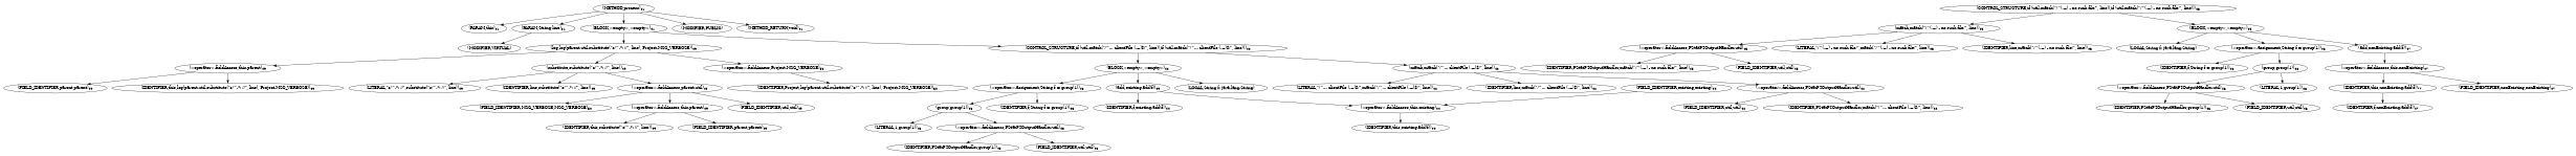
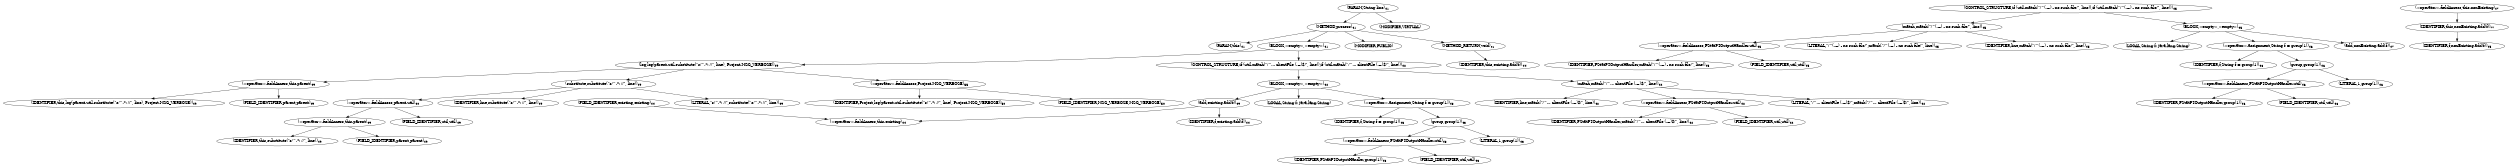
  digraph {
    n1 [label=<(METHOD,process)<SUB>41</SUB>>]
    n2 [label=<(PARAM,this)<SUB>41</SUB>>]
-   n3 [label=<(PARAM,String line)<SUB>31</SUB>>]
+   n3 [label=<(PARAM,String line)<SUB>41</SUB>>]
    n4 [label=<(BLOCK,&lt;empty&gt;,&lt;empty&gt;)<SUB>41</SUB>>]
    n5 [label=<(MODIFIER,PUBLIC)>]
    n6 [label=<(METHOD_RETURN,void)<SUB>41</SUB>>]
    n7 [label=<(MODIFIER,VIRTUAL)>]
    n8 [label=<(CONTROL_STRUCTURE,if (util.match(&quot;/^... clientFile (.+)$/&quot;, line)),if (util.match(&quot;/^... clientFile (.+)$/&quot;, line)))<SUB>42</SUB>>]
    n9 [label=<(log,log(parent.util.substitute(&quot;s/^.*: //&quot;, line), Project.MSG_VERBOSE))<SUB>49</SUB>>]
    n10 [label=<(match,match(&quot;/^... clientFile (.+)$/&quot;, line))<SUB>42</SUB>>]
    n11 [label=<(BLOCK,&lt;empty&gt;,&lt;empty&gt;)<SUB>42</SUB>>]
    n12 [label=<(&lt;operator&gt;.fieldAccess,this.parent)<SUB>49</SUB>>]
    n13 [label=<(substitute,substitute(&quot;s/^.*: //&quot;, line))<SUB>49</SUB>>]
    n14 [label=<(&lt;operator&gt;.fieldAccess,Project.MSG_VERBOSE)<SUB>55</SUB>>]
    n15 [label=<(&lt;operator&gt;.fieldAccess,FStatP4OutputHandler.util)<SUB>42</SUB>>]
    n16 [label=<(LITERAL,&quot;/^... clientFile (.+)$/&quot;,match(&quot;/^... clientFile (.+)$/&quot;, line))<SUB>42</SUB>>]
    n17 [label=<(IDENTIFIER,line,match(&quot;/^... clientFile (.+)$/&quot;, line))<SUB>42</SUB>>]
    n18 [label=<(LOCAL,String f: java.lang.String)>]
    n19 [label=<(&lt;operator&gt;.assignment,String f = group(1))<SUB>43</SUB>>]
    n20 [label=<(add,existing.add(f))<SUB>49</SUB>>]
    n21 [label=<(IDENTIFIER,FStatP4OutputHandler,match(&quot;/^... clientFile (.+)$/&quot;, line))<SUB>42</SUB>>]
    n22 [label=<(FIELD_IDENTIFIER,util,util)<SUB>42</SUB>>]
    n23 [label=<(IDENTIFIER,f,String f = group(1))<SUB>43</SUB>>]
    n24 [label=<(group,group(1))<SUB>43</SUB>>]
    n25 [label=<(&lt;operator&gt;.fieldAccess,this.existing)<SUB>44</SUB>>]
    n26 [label=<(IDENTIFIER,f,existing.add(f))<SUB>44</SUB>>]
    n27 [label=<(&lt;operator&gt;.fieldAccess,FStatP4OutputHandler.util)<SUB>43</SUB>>]
    n28 [label=<(LITERAL,1,group(1))<SUB>43</SUB>>]
    n29 [label=<(IDENTIFIER,FStatP4OutputHandler,group(1))<SUB>43</SUB>>]
    n30 [label=<(FIELD_IDENTIFIER,util,util)<SUB>43</SUB>>]
    n31 [label=<(IDENTIFIER,this,existing.add(f))<SUB>44</SUB>>]
    n32 [label=<(FIELD_IDENTIFIER,existing,existing)<SUB>44</SUB>>]
    n33 [label=<(CONTROL_STRUCTURE,if (util.match(&quot;/^(.+) - no such file/&quot;, line)),if (util.match(&quot;/^(.+) - no such file/&quot;, line)))<SUB>45</SUB>>]
    n34 [label=<(match,match(&quot;/^(.+) - no such file/&quot;, line))<SUB>45</SUB>>]
    n35 [label=<(BLOCK,&lt;empty&gt;,&lt;empty&gt;)<SUB>45</SUB>>]
    n36 [label=<(&lt;operator&gt;.fieldAccess,FStatP4OutputHandler.util)<SUB>45</SUB>>]
    n37 [label=<(LITERAL,&quot;/^(.+) - no such file/&quot;,match(&quot;/^(.+) - no such file/&quot;, line))<SUB>45</SUB>>]
    n38 [label=<(IDENTIFIER,line,match(&quot;/^(.+) - no such file/&quot;, line))<SUB>45</SUB>>]
    n39 [label=<(LOCAL,String f: java.lang.String)>]
    n40 [label=<(&lt;operator&gt;.assignment,String f = group(1))<SUB>46</SUB>>]
    n41 [label=<(add,nonExisting.add(f))<SUB>47</SUB>>]
    n42 [label=<(IDENTIFIER,FStatP4OutputHandler,match(&quot;/^(.+) - no such file/&quot;, line))<SUB>45</SUB>>]
    n43 [label=<(FIELD_IDENTIFIER,util,util)<SUB>45</SUB>>]
    n44 [label=<(IDENTIFIER,f,String f = group(1))<SUB>46</SUB>>]
    n45 [label=<(group,group(1))<SUB>46</SUB>>]
    n46 [label=<(&lt;operator&gt;.fieldAccess,this.nonExisting)<SUB>47</SUB>>]
    n47 [label=<(&lt;operator&gt;.fieldAccess,FStatP4OutputHandler.util)<SUB>46</SUB>>]
    n48 [label=<(LITERAL,1,group(1))<SUB>46</SUB>>]
    n49 [label=<(IDENTIFIER,FStatP4OutputHandler,group(1))<SUB>46</SUB>>]
    n50 [label=<(FIELD_IDENTIFIER,util,util)<SUB>46</SUB>>]
    n51 [label=<(IDENTIFIER,this,nonExisting.add(f))<SUB>77</SUB>>]
-   n52 [label=<(FIELD_IDENTIFIER,nonExisting,nonExisting)<SUB>47</SUB>>]
-   n53 [label=<(IDENTIFIER,f,nonExisting.add(f))<SUB>47</SUB>>]
+   n53 [label=<(IDENTIFIER,f,nonExisting.add(f))<SUB>45</SUB>>]
    n54 [label=<(IDENTIFIER,this,log(parent.util.substitute(&quot;s/^.*: //&quot;, line), Project.MSG_VERBOSE))<SUB>49</SUB>>]
    n55 [label=<(FIELD_IDENTIFIER,parent,parent)<SUB>49</SUB>>]
    n56 [label=<(&lt;operator&gt;.fieldAccess,parent.util)<SUB>40</SUB>>]
    n57 [label=<(LITERAL,&quot;s/^.*: //&quot;,substitute(&quot;s/^.*: //&quot;, line))<SUB>49</SUB>>]
    n58 [label=<(IDENTIFIER,line,substitute(&quot;s/^.*: //&quot;, line))<SUB>49</SUB>>]
    n59 [label=<(IDENTIFIER,Project,log(parent.util.substitute(&quot;s/^.*: //&quot;, line), Project.MSG_VERBOSE))<SUB>50</SUB>>]
    n60 [label=<(FIELD_IDENTIFIER,MSG_VERBOSE,MSG_VERBOSE)<SUB>50</SUB>>]
    n61 [label=<(&lt;operator&gt;.fieldAccess,this.parent)<SUB>49</SUB>>]
    n62 [label=<(FIELD_IDENTIFIER,util,util)<SUB>49</SUB>>]
    n63 [label=<(IDENTIFIER,this,substitute(&quot;s/^.*: //&quot;, line))<SUB>49</SUB>>]
    n64 [label=<(FIELD_IDENTIFIER,parent,parent)<SUB>49</SUB>>]
    n1 -> n2
-   n1 -> n3
+   n3 -> n1
    n1 -> n4
    n1 -> n5
    n1 -> n6
    n3 -> n7
    n4 -> n8
    n4 -> n9
    n8 -> n10
    n8 -> n11
    n9 -> n12
    n9 -> n13
    n9 -> n14
    n10 -> n15
    n10 -> n16
    n10 -> n17
    n11 -> n18
    n11 -> n19
    n11 -> n20
    n12 -> n54
    n12 -> n55
    n13 -> n56
    n13 -> n57
    n13 -> n58
    n14 -> n59
-   n56 -> n60
+   n14 -> n60
    n15 -> n21
    n15 -> n22
    n19 -> n23
    n19 -> n24
    n20 -> n25
    n20 -> n26
    n24 -> n27
    n24 -> n28
-   n25 -> n31
+   n6 -> n31
    n27 -> n29
    n27 -> n30
    n32 -> n25
    n33 -> n34
    n33 -> n35
    n34 -> n36
    n34 -> n37
    n34 -> n38
    n35 -> n39
    n35 -> n40
    n35 -> n41
    n36 -> n42
    n36 -> n43
    n40 -> n44
    n40 -> n45
-   n41 -> n46
    n45 -> n47
    n45 -> n48
    n46 -> n51
-   n46 -> n52
    n47 -> n49
    n47 -> n50
    n51 -> n53
    n56 -> n61
    n56 -> n62
    n61 -> n63
    n61 -> n64
  }
